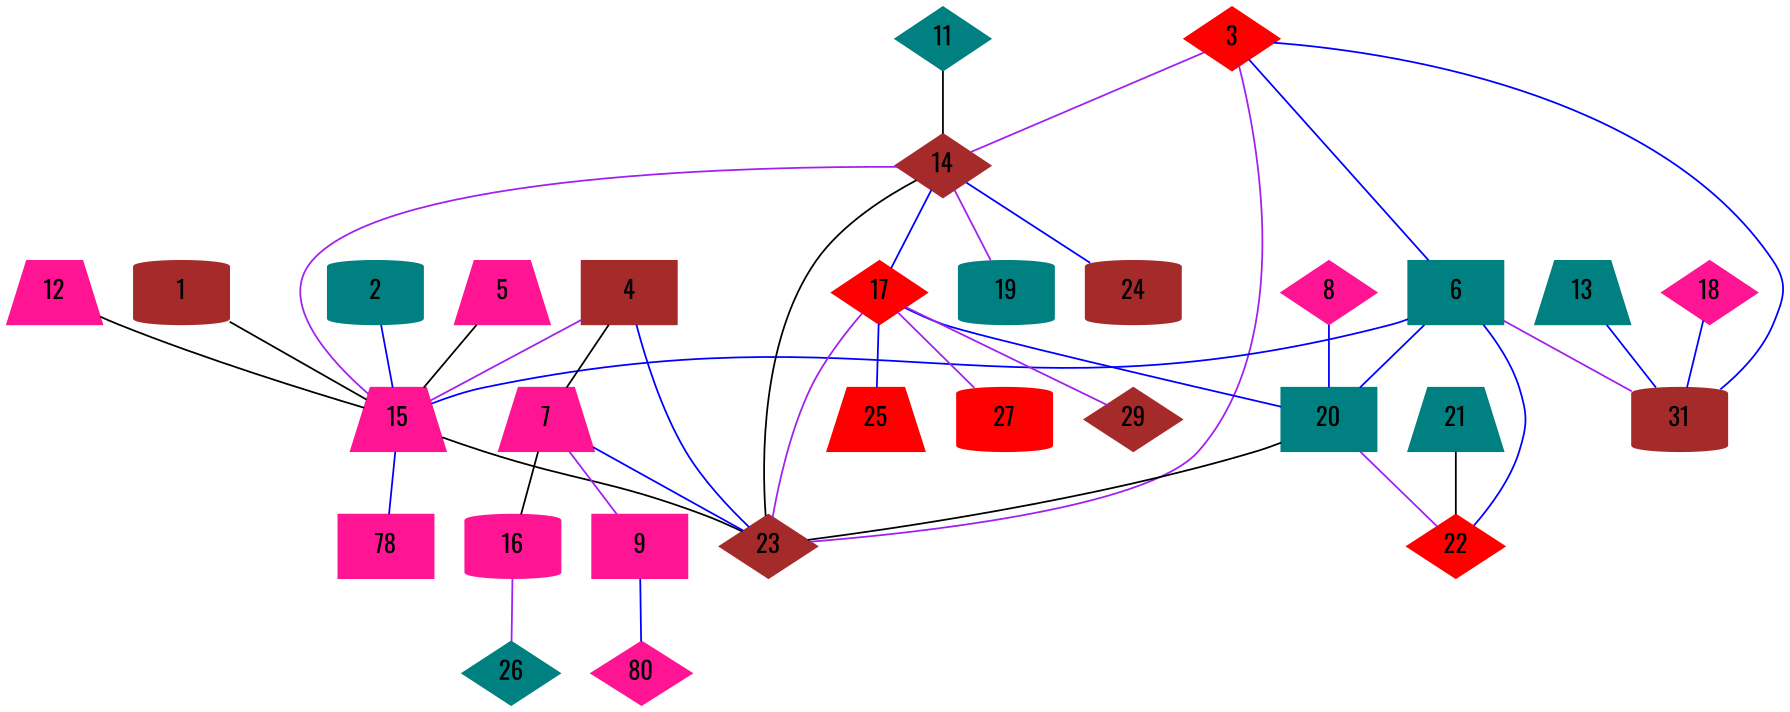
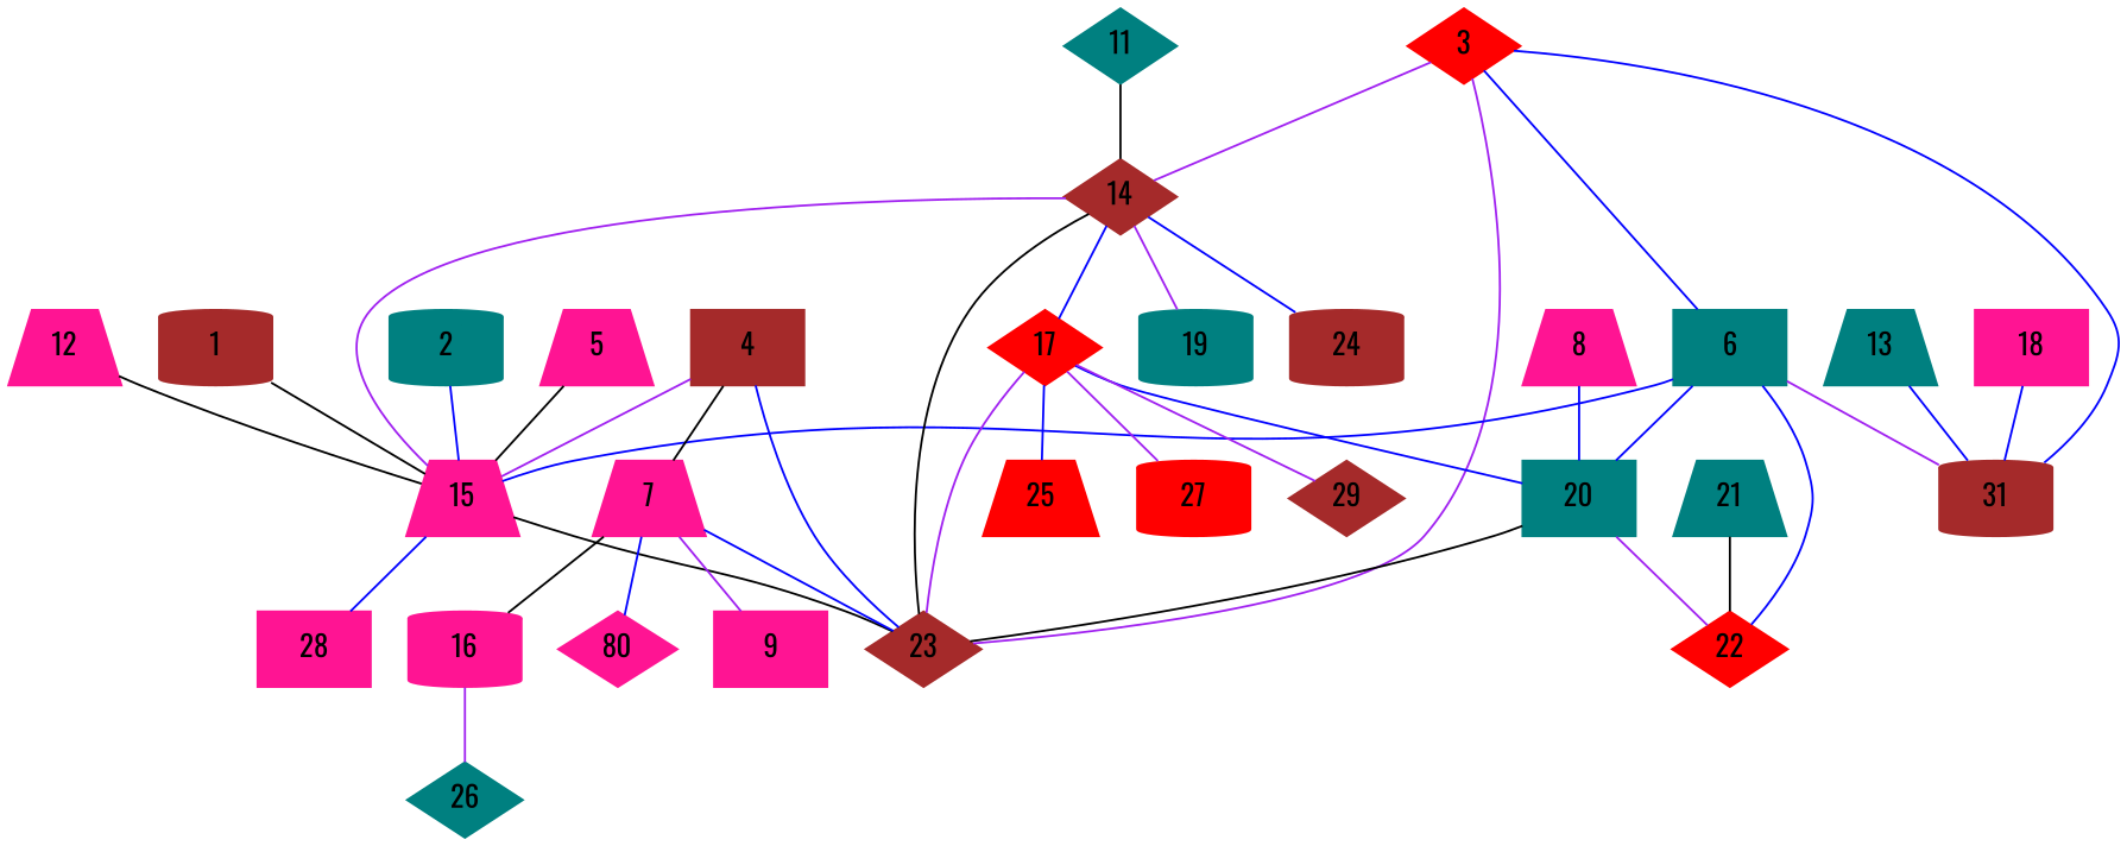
  graph {
    fontname=Oswald
    node [color=deeppink fontname=Oswald shape=diamond style=filled]
    edge [color=blue fontname=Oswald weight=1.0]
    1 [color=brown shape=cylinder]
    15 [shape=trapezium]
    23 [color=brown]
-   28 [shape=box label=78]
+   28 [shape=box]
    2 [color=teal shape=cylinder]
    3 [color=red]
    6 [color=teal shape=box]
    14 [color=brown]
    31 [color=brown shape=cylinder]
    20 [color=teal shape=box]
    22 [color=red]
    17 [color=red]
    19 [color=teal shape=cylinder]
    24 [color=brown shape=cylinder]
    4 [color=brown shape=box]
    7 [shape=trapezium]
    9 [shape=box]
    16 [shape=cylinder]
    n19 [label=80]
    5 [shape=trapezium]
    26 [color=teal]
-   8
+   8 [shape=trapezium]
    11 [color=teal]
    12 [shape=trapezium]
    13 [color=teal shape=trapezium]
    25 [color=red shape=trapezium]
    27 [color=red shape=cylinder]
    29 [color=brown]
-   18
+   18 [shape=box]
    21 [color=teal shape=trapezium]
    1 -- 15 [color=black]
    15 -- 23 [color=black weight=2.0]
    15 -- 28
    2 -- 15
    3 -- 23 [color=purple weight=2.0]
    3 -- 6
    3 -- 14 [color=purple]
    3 -- 31
    6 -- 15
    6 -- 31 [color=purple]
    6 -- 20
    6 -- 22
    14 -- 15 [color=purple]
    14 -- 23 [color=black]
    14 -- 17
    14 -- 19 [color=purple]
    14 -- 24
    20 -- 23 [color=black]
    20 -- 22 [color=purple]
    17 -- 23 [color=purple]
    17 -- 20
    17 -- 25
    17 -- 27 [color=purple]
    17 -- 29 [color=purple]
    4 -- 15 [color=purple]
    4 -- 23
    4 -- 7 [color=black]
    7 -- 23
    7 -- 9 [color=purple]
    7 -- 16 [color=black]
-   9 -- n19
+   7 -- n19
    16 -- 26 [color=purple]
    5 -- 15 [color=black]
    8 -- 20
    11 -- 14 [color=black]
    12 -- 15 [color=black]
    13 -- 31
    18 -- 31
    21 -- 22 [color=black]
  }
